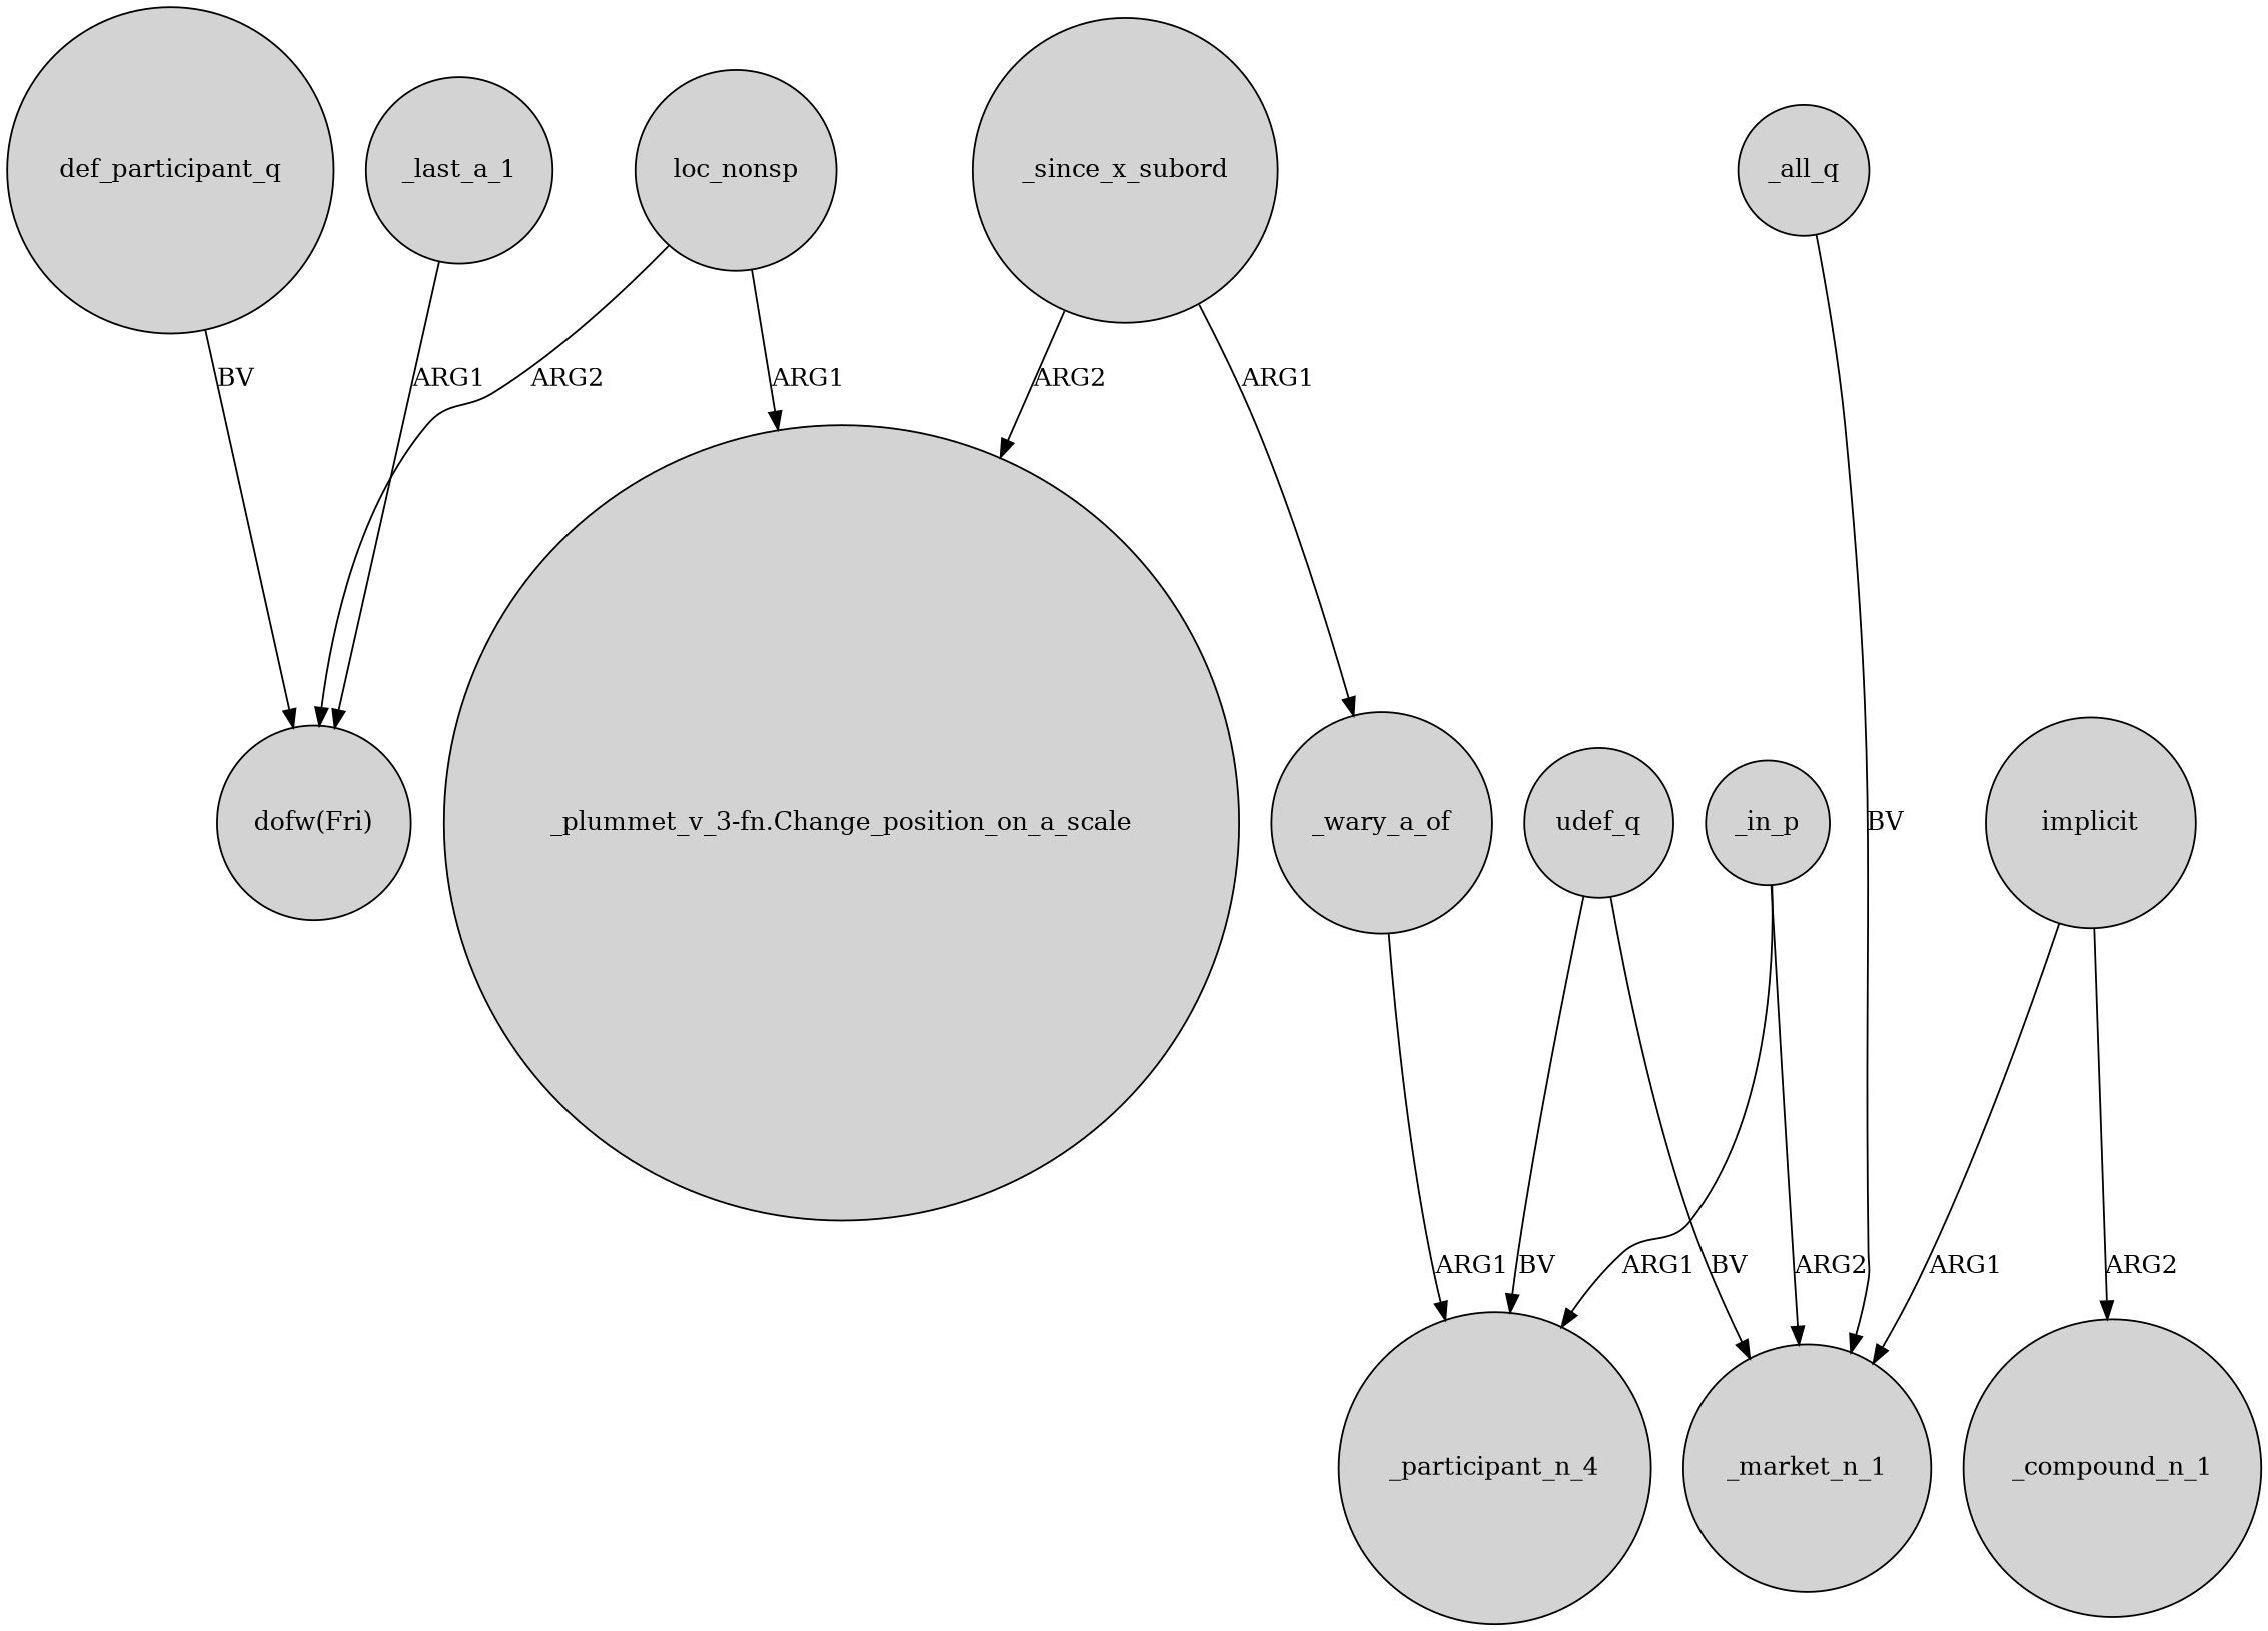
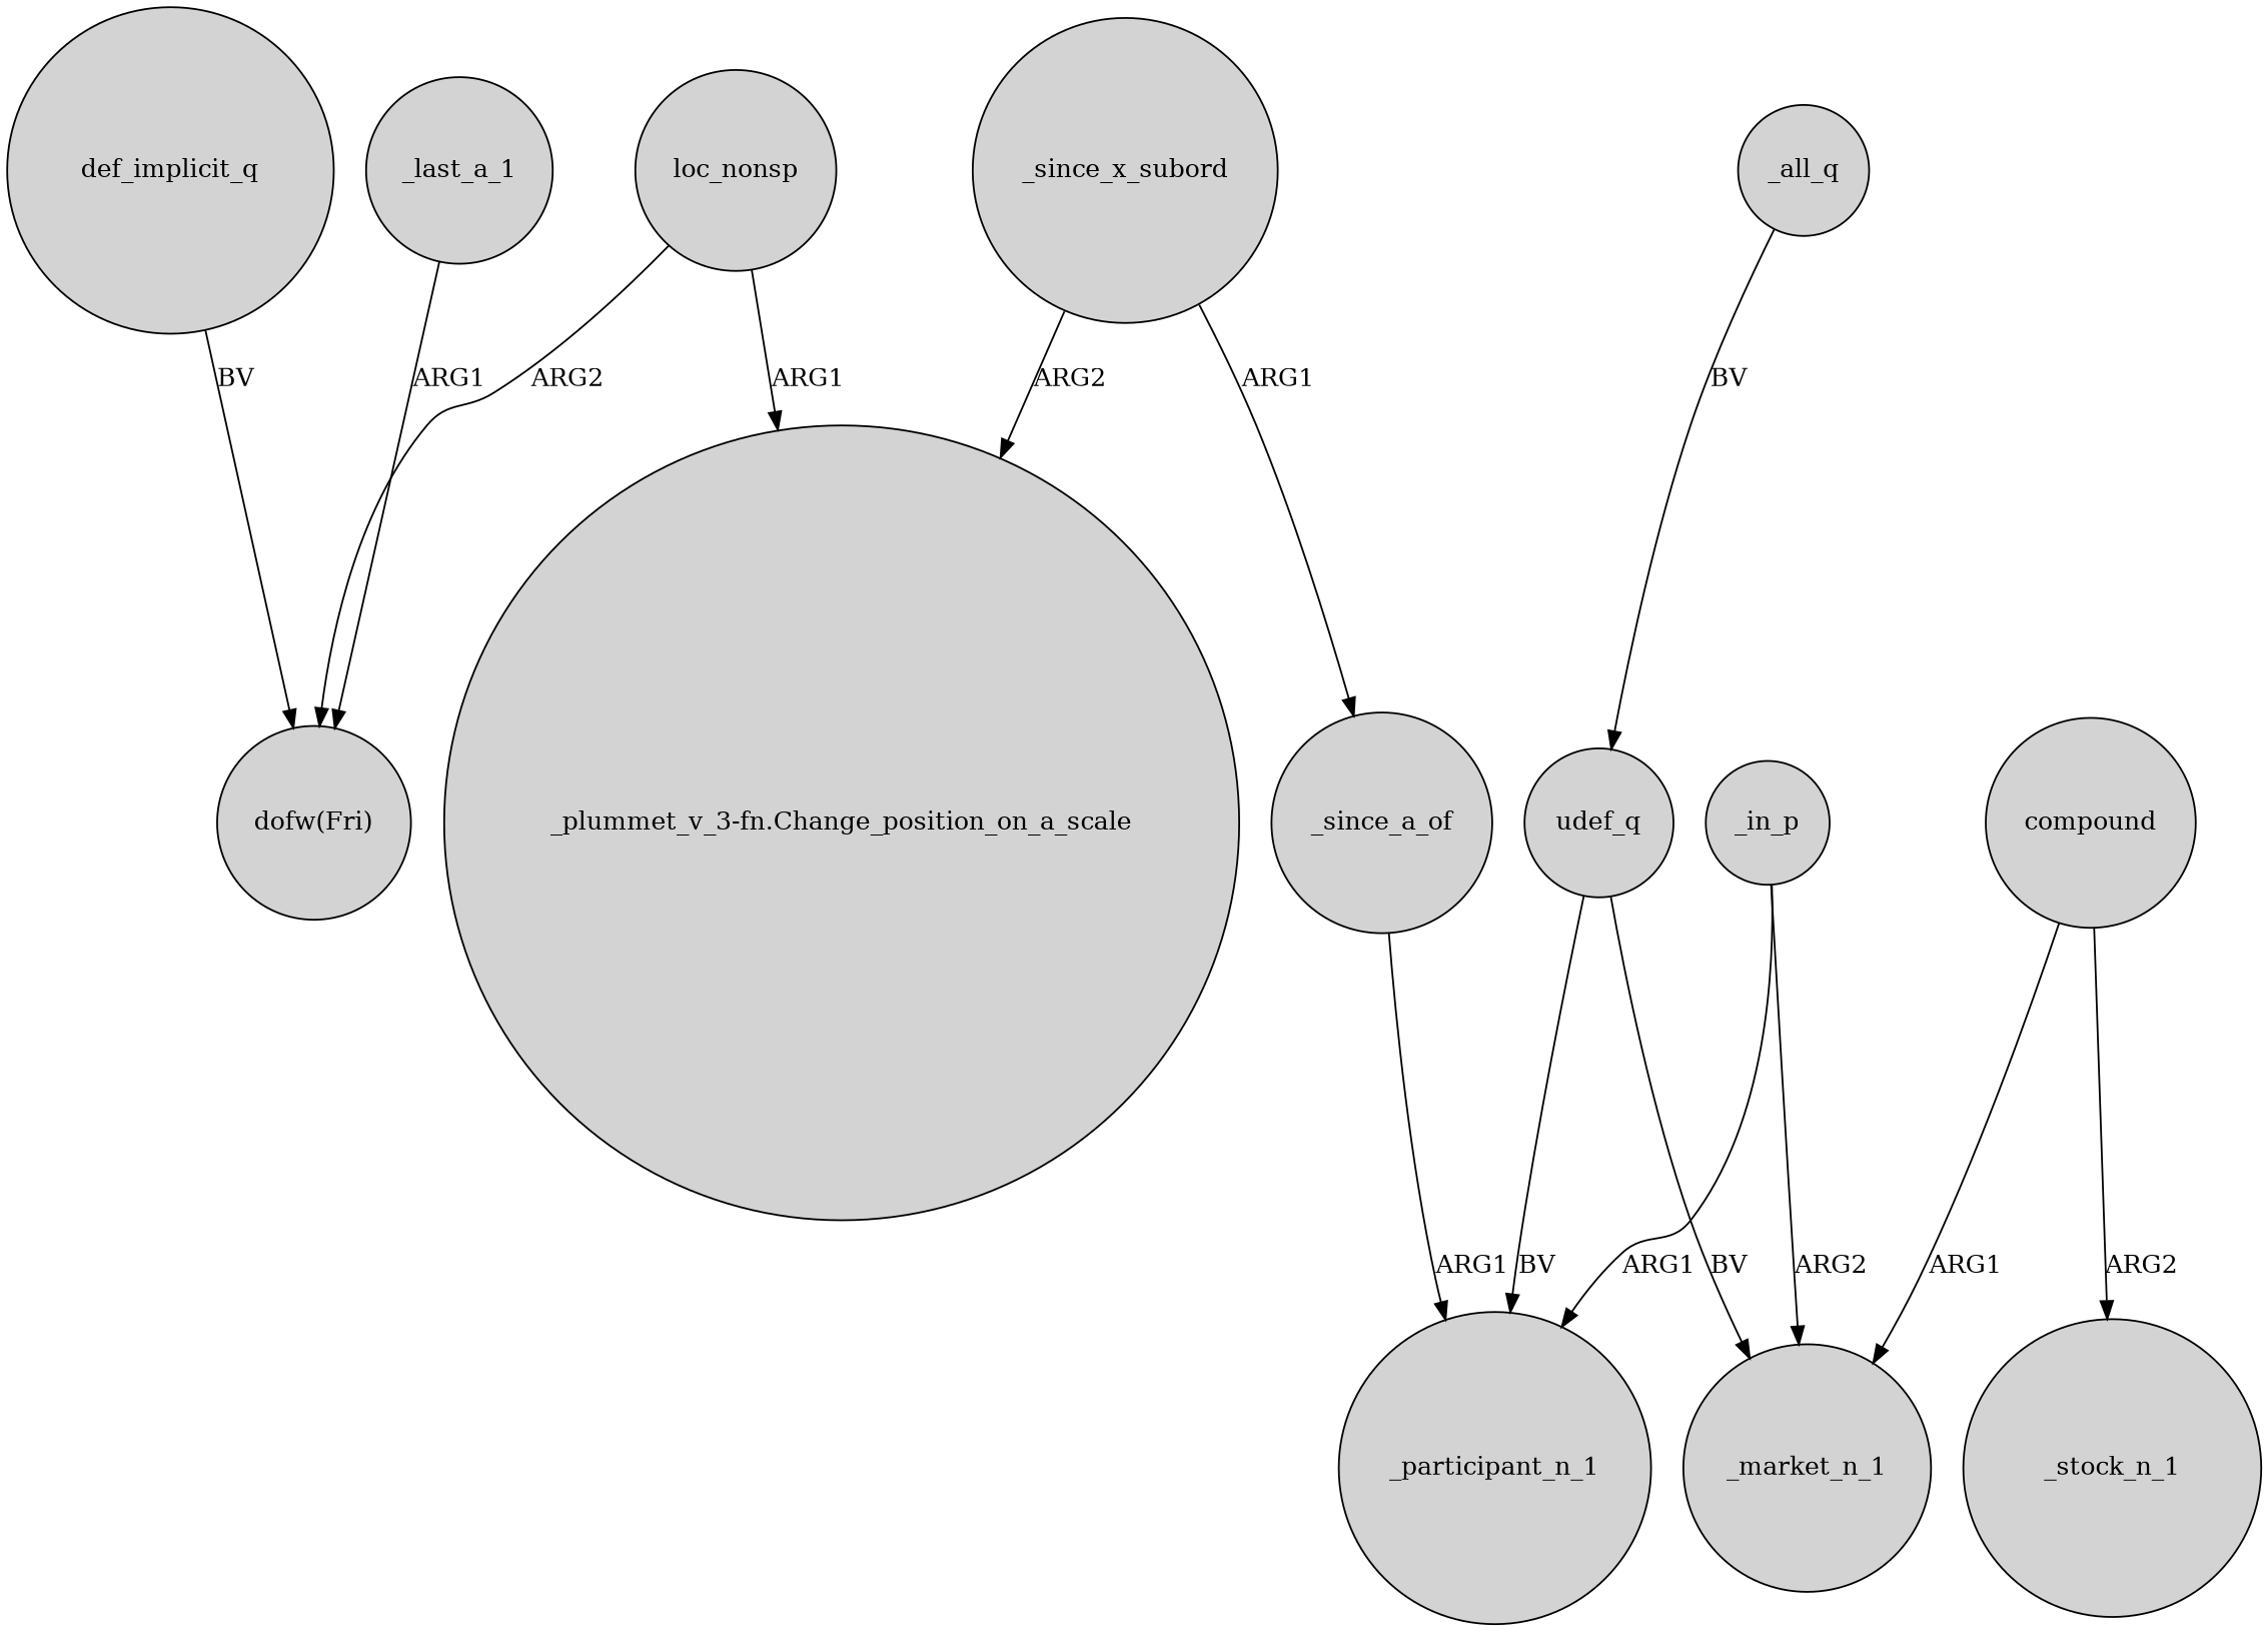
  digraph {
    node [shape=circle style=filled]
    n1 [label="_plummet_v_3-fn.Change_position_on_a_scale"]
    loc_nonsp
    "dofw(Fri)"
    _since_x_subord
-   _wary_a_of
-   _participant_n_1 [label=_participant_n_4]
+   _wary_a_of [label=_since_a_of]
+   _participant_n_1
    udef_q
    _market_n_1
    _in_p
-   compound [label=implicit]
-   _stock_n_1 [label=_compound_n_1]
-   def_implicit_q [label=def_participant_q]
+   compound
+   _stock_n_1
+   def_implicit_q
    _all_q
    _last_a_1
    loc_nonsp -> n1 [label=ARG1]
    loc_nonsp -> "dofw(Fri)" [label=ARG2]
    _since_x_subord -> n1 [label=ARG2]
    _since_x_subord -> _wary_a_of [label=ARG1]
    _wary_a_of -> _participant_n_1 [label=ARG1]
    udef_q -> _participant_n_1 [label=BV]
    udef_q -> _market_n_1 [label=BV]
    _in_p -> _participant_n_1 [label=ARG1]
    _in_p -> _market_n_1 [label=ARG2]
    compound -> _market_n_1 [label=ARG1]
    compound -> _stock_n_1 [label=ARG2]
    def_implicit_q -> "dofw(Fri)" [label=BV]
-   _all_q -> _market_n_1 [label=BV]
+   _all_q -> udef_q [label=BV]
    _last_a_1 -> "dofw(Fri)" [label=ARG1]
  }
